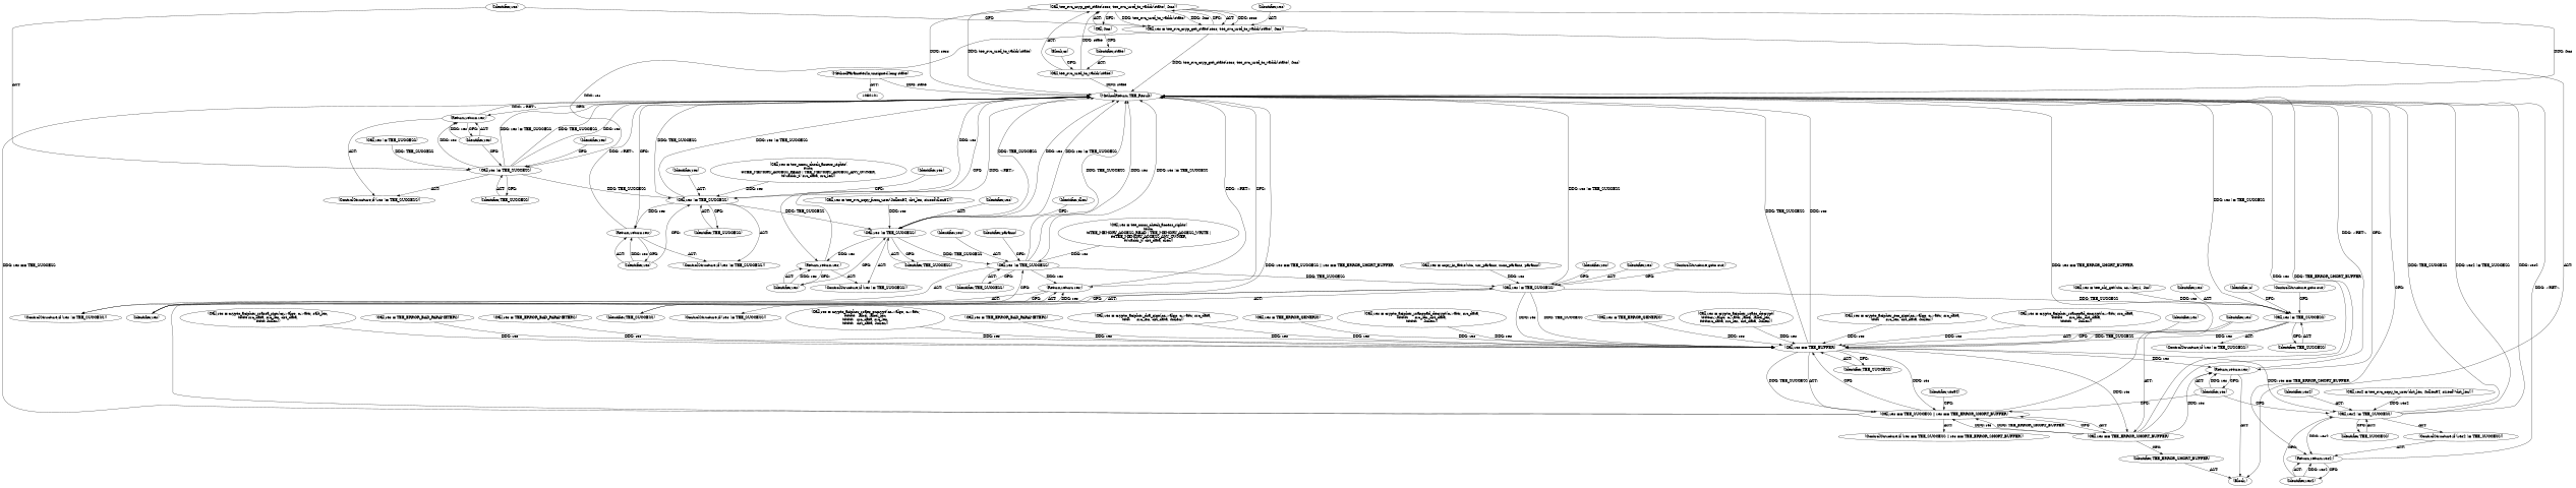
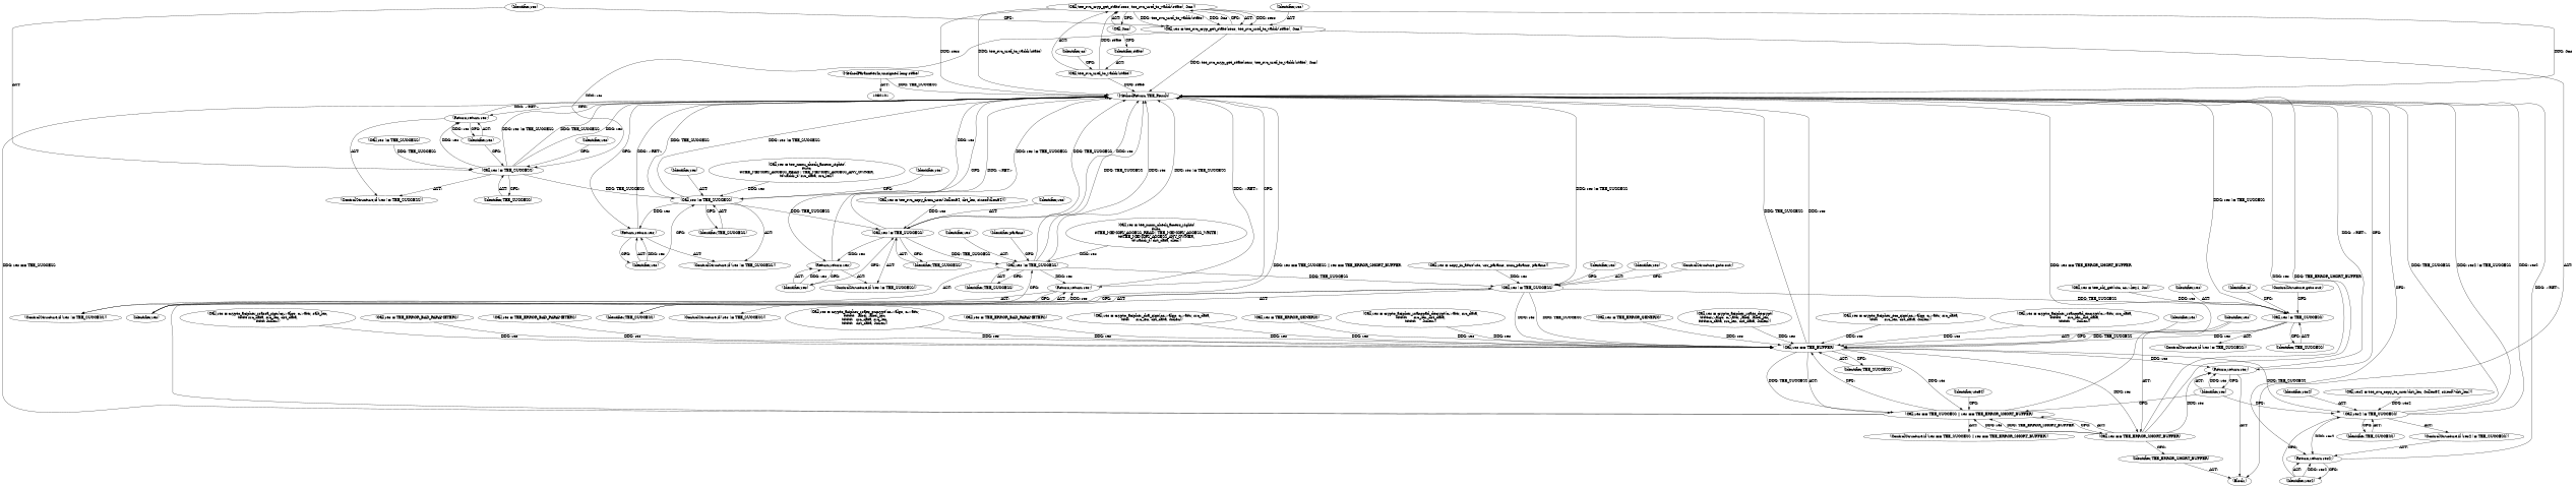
  digraph {
    n1 [label="(Call,tee_svc_cryp_get_state(sess, tee_svc_uref_to_vaddr(state), &cs))"]
    n2 [label="(Call,res = tee_svc_cryp_get_state(sess, tee_svc_uref_to_vaddr(state), &cs))"]
    n3 [label="(MethodReturn,TEE_Result)"]
    n4 [label="(Call,&cs)"]
    n5 [label="(Call,res != TEE_SUCCESS)"]
    n6 [label="(Block,)"]
    n7 [label="(Return,return res;)"]
    n8 [label="(Return,return res;)"]
    n9 [label="(Return,return res;)"]
    n10 [label="(Return,return res;)"]
    n11 [label="(Return,return res;)"]
    n12 [label="(Return,return res2;)"]
    n13 [label="(Identifier,state)"]
    n14 [label="(Call,tee_svc_uref_to_vaddr(state))"]
    n15 [label="(MethodParameterIn,unsigned long state)"]
    n16 [label=1050101]
    n17 [label="(Call,res != TEE_SUCCESS)"]
    n18 [label="(Identifier,TEE_SUCCESS)"]
    n19 [label="(ControlStructure,if (res != TEE_SUCCESS))"]
    n20 [label="(Identifier,res)"]
    n21 [label="(Call,res != TEE_SUCCESS)"]
    n22 [label="(ControlStructure,if (res != TEE_SUCCESS))"]
    n23 [label="(Identifier,TEE_SUCCESS)"]
    n24 [label="(Identifier,res)"]
    n25 [label="(Call,res != TEE_SUCCESS)"]
    n26 [label="(Identifier,TEE_SUCCESS)"]
    n27 [label="(ControlStructure,if (res != TEE_SUCCESS))"]
    n28 [label="(Identifier,res)"]
    n29 [label="(Call,res != TEE_SUCCESS)"]
    n30 [label="(Identifier,TEE_SUCCESS)"]
    n31 [label="(ControlStructure,if (res != TEE_SUCCESS))"]
    n32 [label="(Identifier,res)"]
    n33 [label="(Call,res != TEE_SUCCESS)"]
    n34 [label="(Call,res == TEE_BUFFER)"]
    n35 [label="(ControlStructure,if (res != TEE_SUCCESS))"]
    n36 [label="(Identifier,TEE_SUCCESS)"]
    n37 [label="(Identifier,TEE_SUCCESS)"]
    n38 [label="(ControlStructure,if (res != TEE_SUCCESS))"]
    n39 [label="(Call,res == TEE_SUCCESS || res == TEE_ERROR_SHORT_BUFFER)"]
    n40 [label="(Call,res == TEE_ERROR_SHORT_BUFFER)"]
    n41 [label="(Call,res2 != TEE_SUCCESS)"]
    n42 [label="(Identifier,TEE_SUCCESS)"]
    n43 [label="(ControlStructure,if (res == TEE_SUCCESS || res == TEE_ERROR_SHORT_BUFFER))"]
    n44 [label="(Identifier,TEE_ERROR_SHORT_BUFFER)"]
    n45 [label="(Identifier,res)"]
    n46 [label="(ControlStructure,if (res2 != TEE_SUCCESS))"]
    n47 [label="(Identifier,TEE_SUCCESS)"]
    n48 [label="(Identifier,res2)"]
    n49 [label="(Call,res = crypto_acipher_ecc_sign(cs->algo, o->attr, src_data,\n\t\t\t\t\t      src_len, dst_data, &dlen))"]
    n50 [label="(Identifier,o)"]
    n51 [label="(Identifier,res)"]
-   n52 [label="(Identifier,dlen)"]
    n53 [label="(Call,res = crypto_acipher_rsanopad_encrypt(o->attr, src_data,\n\t\t\t\t\t\t\t      src_len, dst_data,\n\t\t\t\t\t\t\t      &dlen))"]
    n54 [label="(Identifier,res)"]
    n55 [label="(Identifier,res)"]
    n56 [label="(Call,res = crypto_acipher_rsassa_sign(cs->algo, o->attr, salt_len,\n\t\t\t\t\t\t src_data, src_len, dst_data,\n\t\t\t\t\t\t &dlen))"]
    n57 [label="(Call,res = tee_svc_copy_from_user(&dlen64, dst_len, sizeof(dlen64)))"]
    n58 [label="(Identifier,res)"]
    n59 [label="(Identifier,res)"]
    n60 [label="(Identifier,res)"]
    n61 [label="(Call,res = TEE_ERROR_BAD_PARAMETERS)"]
    n62 [label="(ControlStructure,goto out;)"]
    n63 [label="(Call,res = tee_mmu_check_access_rights(\n\t\tutc,\n\t\tTEE_MEMORY_ACCESS_READ | TEE_MEMORY_ACCESS_WRITE |\n\t\t\tTEE_MEMORY_ACCESS_ANY_OWNER,\n\t\t(uaddr_t) dst_data, dlen))"]
    n64 [label="(Identifier,res2)"]
    n65 [label="(Identifier,res)"]
    n66 [label="(Call,res = TEE_ERROR_BAD_PARAMETERS)"]
    n67 [label="(Call,res = crypto_acipher_rsaes_encrypt(cs->algo, o->attr,\n\t\t\t\t\t\t\t   label, label_len,\n\t\t\t\t\t\t\t   src_data, src_len,\n\t\t\t\t\t\t\t   dst_data, &dlen))"]
    n68 [label="(Identifier,res)"]
    n69 [label="(Call,res != TEE_SUCCESS)"]
-   n70 [label="(Block,cs)"]
+   n70 [label="(Identifier,cs)"]
    n71 [label="(Call,res = tee_mmu_check_access_rights(\n\t\tutc,\n\t\tTEE_MEMORY_ACCESS_READ | TEE_MEMORY_ACCESS_ANY_OWNER,\n\t\t(uaddr_t) src_data, src_len))"]
    n72 [label="(Call,res2 = tee_svc_copy_to_user(dst_len, &dlen64, sizeof(*dst_len)))"]
    n73 [label="(Identifier,utc64)"]
    n74 [label="(Call,res = TEE_ERROR_BAD_PARAMETERS)"]
    n75 [label="(Call,res = crypto_acipher_dsa_sign(cs->algo, o->attr, src_data,\n\t\t\t\t\t      src_len, dst_data, &dlen))"]
    n76 [label="(ControlStructure,goto out;)"]
    n77 [label="(Identifier,res)"]
    n78 [label="(Identifier,params)"]
    n79 [label="(Call,res = tee_obj_get(utc, cs->key1, &o))"]
    n80 [label="(Call,res = TEE_ERROR_GENERIC)"]
    n81 [label="(Call,res = TEE_ERROR_GENERIC)"]
    n82 [label="(Call,res = crypto_acipher_rsanopad_decrypt(o->attr, src_data,\n\t\t\t\t\t\t\t      src_len, dst_data,\n\t\t\t\t\t\t\t      &dlen))"]
    n83 [label="(Identifier,res)"]
    n84 [label="(Identifier,res)"]
    n85 [label="(Identifier,res)"]
    n86 [label="(Call,res = copy_in_attrs(utc, usr_params, num_params, params))"]
    n87 [label="(Call,res = crypto_acipher_rsaes_decrypt(\n\t\t\t\t\tcs->algo, o->attr, label, label_len,\n\t\t\t\t\tsrc_data, src_len, dst_data, &dlen))"]
    n1 -> n2 [label="AST: "]
    n1 -> n2 [label="DDG: sess"]
    n1 -> n2 [label="DDG: tee_svc_uref_to_vaddr(state)"]
    n1 -> n2 [label="DDG: &cs"]
    n1 -> n3 [label="DDG: sess"]
    n1 -> n3 [label="DDG: tee_svc_uref_to_vaddr(state)"]
    n1 -> n3 [label="DDG: &cs"]
    n1 -> n4 [label="CFG: "]
    n2 -> n1 [label="CFG: "]
    n2 -> n3 [label="DDG: tee_svc_cryp_get_state(sess, tee_svc_uref_to_vaddr(state), &cs)"]
    n2 -> n5 [label="DDG: res"]
    n2 -> n6 [label="AST: "]
    n3 -> n7 [label="CFG: "]
    n3 -> n8 [label="CFG: "]
    n3 -> n9 [label="CFG: "]
    n3 -> n10 [label="CFG: "]
    n3 -> n11 [label="CFG: "]
    n3 -> n12 [label="CFG: "]
    n4 -> n1 [label="AST: "]
    n4 -> n13 [label="CFG: "]
    n5 -> n3 [label="DDG: TEE_SUCCESS"]
    n5 -> n3 [label="DDG: res != TEE_SUCCESS"]
    n5 -> n3 [label="DDG: res"]
    n5 -> n7 [label="DDG: res"]
    n5 -> n17 [label="DDG: TEE_SUCCESS"]
    n5 -> n18 [label="CFG: "]
    n5 -> n19 [label="AST: "]
    n7 -> n3 [label="DDG: <RET>"]
    n7 -> n19 [label="AST: "]
    n7 -> n20 [label="CFG: "]
    n8 -> n3 [label="DDG: <RET>"]
    n8 -> n22 [label="AST: "]
    n8 -> n24 [label="CFG: "]
    n9 -> n3 [label="DDG: <RET>"]
    n9 -> n27 [label="AST: "]
    n9 -> n28 [label="CFG: "]
    n10 -> n3 [label="DDG: <RET>"]
    n10 -> n31 [label="AST: "]
    n10 -> n32 [label="CFG: "]
    n11 -> n3 [label="DDG: <RET>"]
    n11 -> n6 [label="AST: "]
    n11 -> n45 [label="CFG: "]
    n12 -> n3 [label="DDG: <RET>"]
    n12 -> n48 [label="CFG: "]
    n13 -> n14 [label="AST: "]
    n14 -> n1 [label="AST: "]
    n14 -> n1 [label="DDG: state"]
    n14 -> n3 [label="DDG: state"]
-   n15 -> n3 [label="DDG: state"]
+   n15 -> n3 [label="DDG: TEE_SUCCESS"]
    n15 -> n16 [label="AST: "]
    n17 -> n3 [label="DDG: TEE_SUCCESS"]
    n17 -> n3 [label="DDG: res != TEE_SUCCESS"]
    n17 -> n3 [label="DDG: res"]
    n17 -> n8 [label="DDG: res"]
    n17 -> n21 [label="DDG: TEE_SUCCESS"]
    n17 -> n22 [label="AST: "]
    n17 -> n23 [label="CFG: "]
    n18 -> n5 [label="AST: "]
    n20 -> n5 [label="CFG: "]
    n20 -> n7 [label="AST: "]
    n20 -> n7 [label="DDG: res"]
    n21 -> n3 [label="DDG: res != TEE_SUCCESS"]
    n21 -> n3 [label="DDG: TEE_SUCCESS"]
    n21 -> n3 [label="DDG: res"]
    n21 -> n9 [label="DDG: res"]
    n21 -> n25 [label="DDG: TEE_SUCCESS"]
    n21 -> n26 [label="CFG: "]
    n21 -> n27 [label="AST: "]
    n23 -> n17 [label="AST: "]
    n24 -> n8 [label="AST: "]
    n24 -> n8 [label="DDG: res"]
    n24 -> n17 [label="CFG: "]
    n25 -> n3 [label="DDG: res != TEE_SUCCESS"]
    n25 -> n3 [label="DDG: TEE_SUCCESS"]
    n25 -> n3 [label="DDG: res"]
    n25 -> n10 [label="DDG: res"]
    n25 -> n29 [label="DDG: TEE_SUCCESS"]
    n25 -> n30 [label="CFG: "]
    n25 -> n31 [label="AST: "]
    n26 -> n21 [label="AST: "]
    n28 -> n9 [label="AST: "]
    n28 -> n9 [label="DDG: res"]
    n28 -> n21 [label="CFG: "]
    n29 -> n3 [label="DDG: res != TEE_SUCCESS"]
    n29 -> n33 [label="DDG: TEE_SUCCESS"]
    n29 -> n34 [label="DDG: res"]
    n29 -> n34 [label="DDG: TEE_SUCCESS"]
    n29 -> n35 [label="AST: "]
    n29 -> n36 [label="CFG: "]
    n30 -> n25 [label="AST: "]
    n32 -> n10 [label="AST: "]
    n32 -> n10 [label="DDG: res"]
    n32 -> n25 [label="CFG: "]
    n33 -> n3 [label="DDG: res != TEE_SUCCESS"]
    n33 -> n34 [label="DDG: res"]
    n33 -> n34 [label="DDG: TEE_SUCCESS"]
    n33 -> n37 [label="CFG: "]
    n33 -> n38 [label="AST: "]
    n34 -> n3 [label="DDG: TEE_SUCCESS"]
    n34 -> n3 [label="DDG: res"]
    n34 -> n11 [label="DDG: res"]
    n34 -> n39 [label="AST: "]
    n34 -> n39 [label="DDG: res"]
    n34 -> n39 [label="DDG: TEE_SUCCESS"]
    n34 -> n40 [label="DDG: res"]
-   n34 -> n41 [label="DDG: res == TEE_ERROR_SHORT_BUFFER"]
+   n34 -> n41 [label="DDG: TEE_SUCCESS"]
    n34 -> n42 [label="CFG: "]
    n36 -> n29 [label="AST: "]
    n37 -> n33 [label="AST: "]
    n39 -> n3 [label="DDG: res == TEE_ERROR_SHORT_BUFFER"]
    n39 -> n3 [label="DDG: res == TEE_SUCCESS"]
    n39 -> n3 [label="DDG: res == TEE_SUCCESS || res == TEE_ERROR_SHORT_BUFFER"]
    n39 -> n34 [label="CFG: "]
    n39 -> n40 [label="CFG: "]
    n39 -> n43 [label="AST: "]
    n40 -> n3 [label="DDG: res"]
    n40 -> n3 [label="DDG: TEE_ERROR_SHORT_BUFFER"]
    n40 -> n11 [label="DDG: res"]
    n40 -> n39 [label="AST: "]
    n40 -> n39 [label="DDG: res"]
    n40 -> n39 [label="DDG: TEE_ERROR_SHORT_BUFFER"]
    n40 -> n44 [label="CFG: "]
    n41 -> n3 [label="DDG: res2"]
    n41 -> n3 [label="DDG: TEE_SUCCESS"]
    n41 -> n3 [label="DDG: res2 != TEE_SUCCESS"]
    n41 -> n12 [label="DDG: res2"]
    n41 -> n46 [label="AST: "]
    n41 -> n47 [label="CFG: "]
    n42 -> n34 [label="AST: "]
    n44 -> n6 [label="AST: "]
    n45 -> n11 [label="AST: "]
    n45 -> n11 [label="DDG: res"]
    n45 -> n39 [label="CFG: "]
    n45 -> n41 [label="CFG: "]
    n46 -> n12 [label="AST: "]
    n47 -> n41 [label="AST: "]
    n48 -> n12 [label="AST: "]
    n48 -> n12 [label="DDG: res2"]
    n48 -> n41 [label="CFG: "]
    n49 -> n34 [label="DDG: res"]
    n50 -> n33 [label="CFG: "]
    n51 -> n5 [label="CFG: "]
-   n52 -> n21 [label="CFG: "]
    n53 -> n34 [label="DDG: res"]
    n54 -> n34 [label="AST: "]
    n55 -> n2 [label="CFG: "]
    n55 -> n5 [label="AST: "]
    n56 -> n34 [label="DDG: res"]
    n57 -> n21 [label="DDG: res"]
    n58 -> n29 [label="CFG: "]
    n59 -> n21 [label="AST: "]
    n60 -> n17 [label="AST: "]
    n61 -> n34 [label="DDG: res"]
    n62 -> n33 [label="CFG: "]
    n63 -> n25 [label="DDG: res"]
    n64 -> n41 [label="AST: "]
    n65 -> n25 [label="AST: "]
    n66 -> n34 [label="DDG: res"]
    n67 -> n34 [label="DDG: res"]
    n68 -> n29 [label="AST: "]
    n69 -> n5 [label="DDG: TEE_SUCCESS"]
    n70 -> n14 [label="CFG: "]
    n71 -> n17 [label="DDG: res"]
    n72 -> n41 [label="DDG: res2"]
    n73 -> n39 [label="CFG: "]
    n74 -> n34 [label="DDG: res"]
    n75 -> n34 [label="DDG: res"]
    n76 -> n29 [label="CFG: "]
    n77 -> n2 [label="AST: "]
    n78 -> n25 [label="CFG: "]
    n79 -> n33 [label="DDG: res"]
    n80 -> n34 [label="DDG: res"]
    n81 -> n34 [label="DDG: res"]
    n82 -> n34 [label="DDG: res"]
    n83 -> n34 [label="CFG: "]
    n83 -> n40 [label="AST: "]
    n84 -> n33 [label="AST: "]
    n85 -> n17 [label="CFG: "]
    n86 -> n29 [label="DDG: res"]
    n87 -> n34 [label="DDG: res"]
  }
